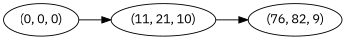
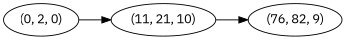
  digraph {
    fontname="IBM Plex Sans"
    rankdir=LR
    node [fontname="IBM Plex Sans"]
    edge [fontname="IBM Plex Sans"]
-   "(0, 0, 0)"
+   "(0, 0, 0)" [label="(0, 2, 0)"]
    "(11, 21, 10)"
    "(76, 82, 9)"
    "(0, 0, 0)" -> "(11, 21, 10)"
    "(11, 21, 10)" -> "(76, 82, 9)"
  }
